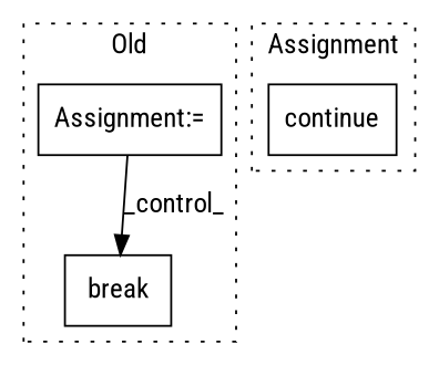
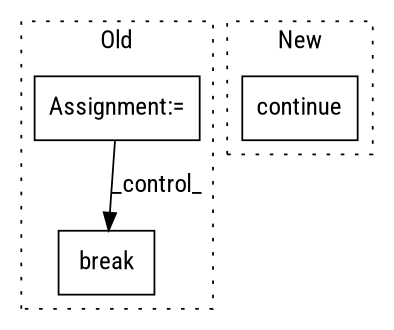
  digraph {
    fontname="Roboto Condensed"
    node [shape=box fontname="Roboto Condensed"]
    n1 [a=10 l=6 label=break s=5735]
    n2 [a=7 l="61,2" label="Assignment:=" s="5555,5645"]
    n3 [a=18 l=9 label=continue s=5674]
    subgraph cluster_1 {
      label=Old
      style=dotted
      n1
      n2
    }
    subgraph cluster_2 {
-     label=Assignment
+     label=New
      style=dotted
      n3
    }
    n2 -> n1 [label=_control_ fontname="Roboto Condensed"]
  }
